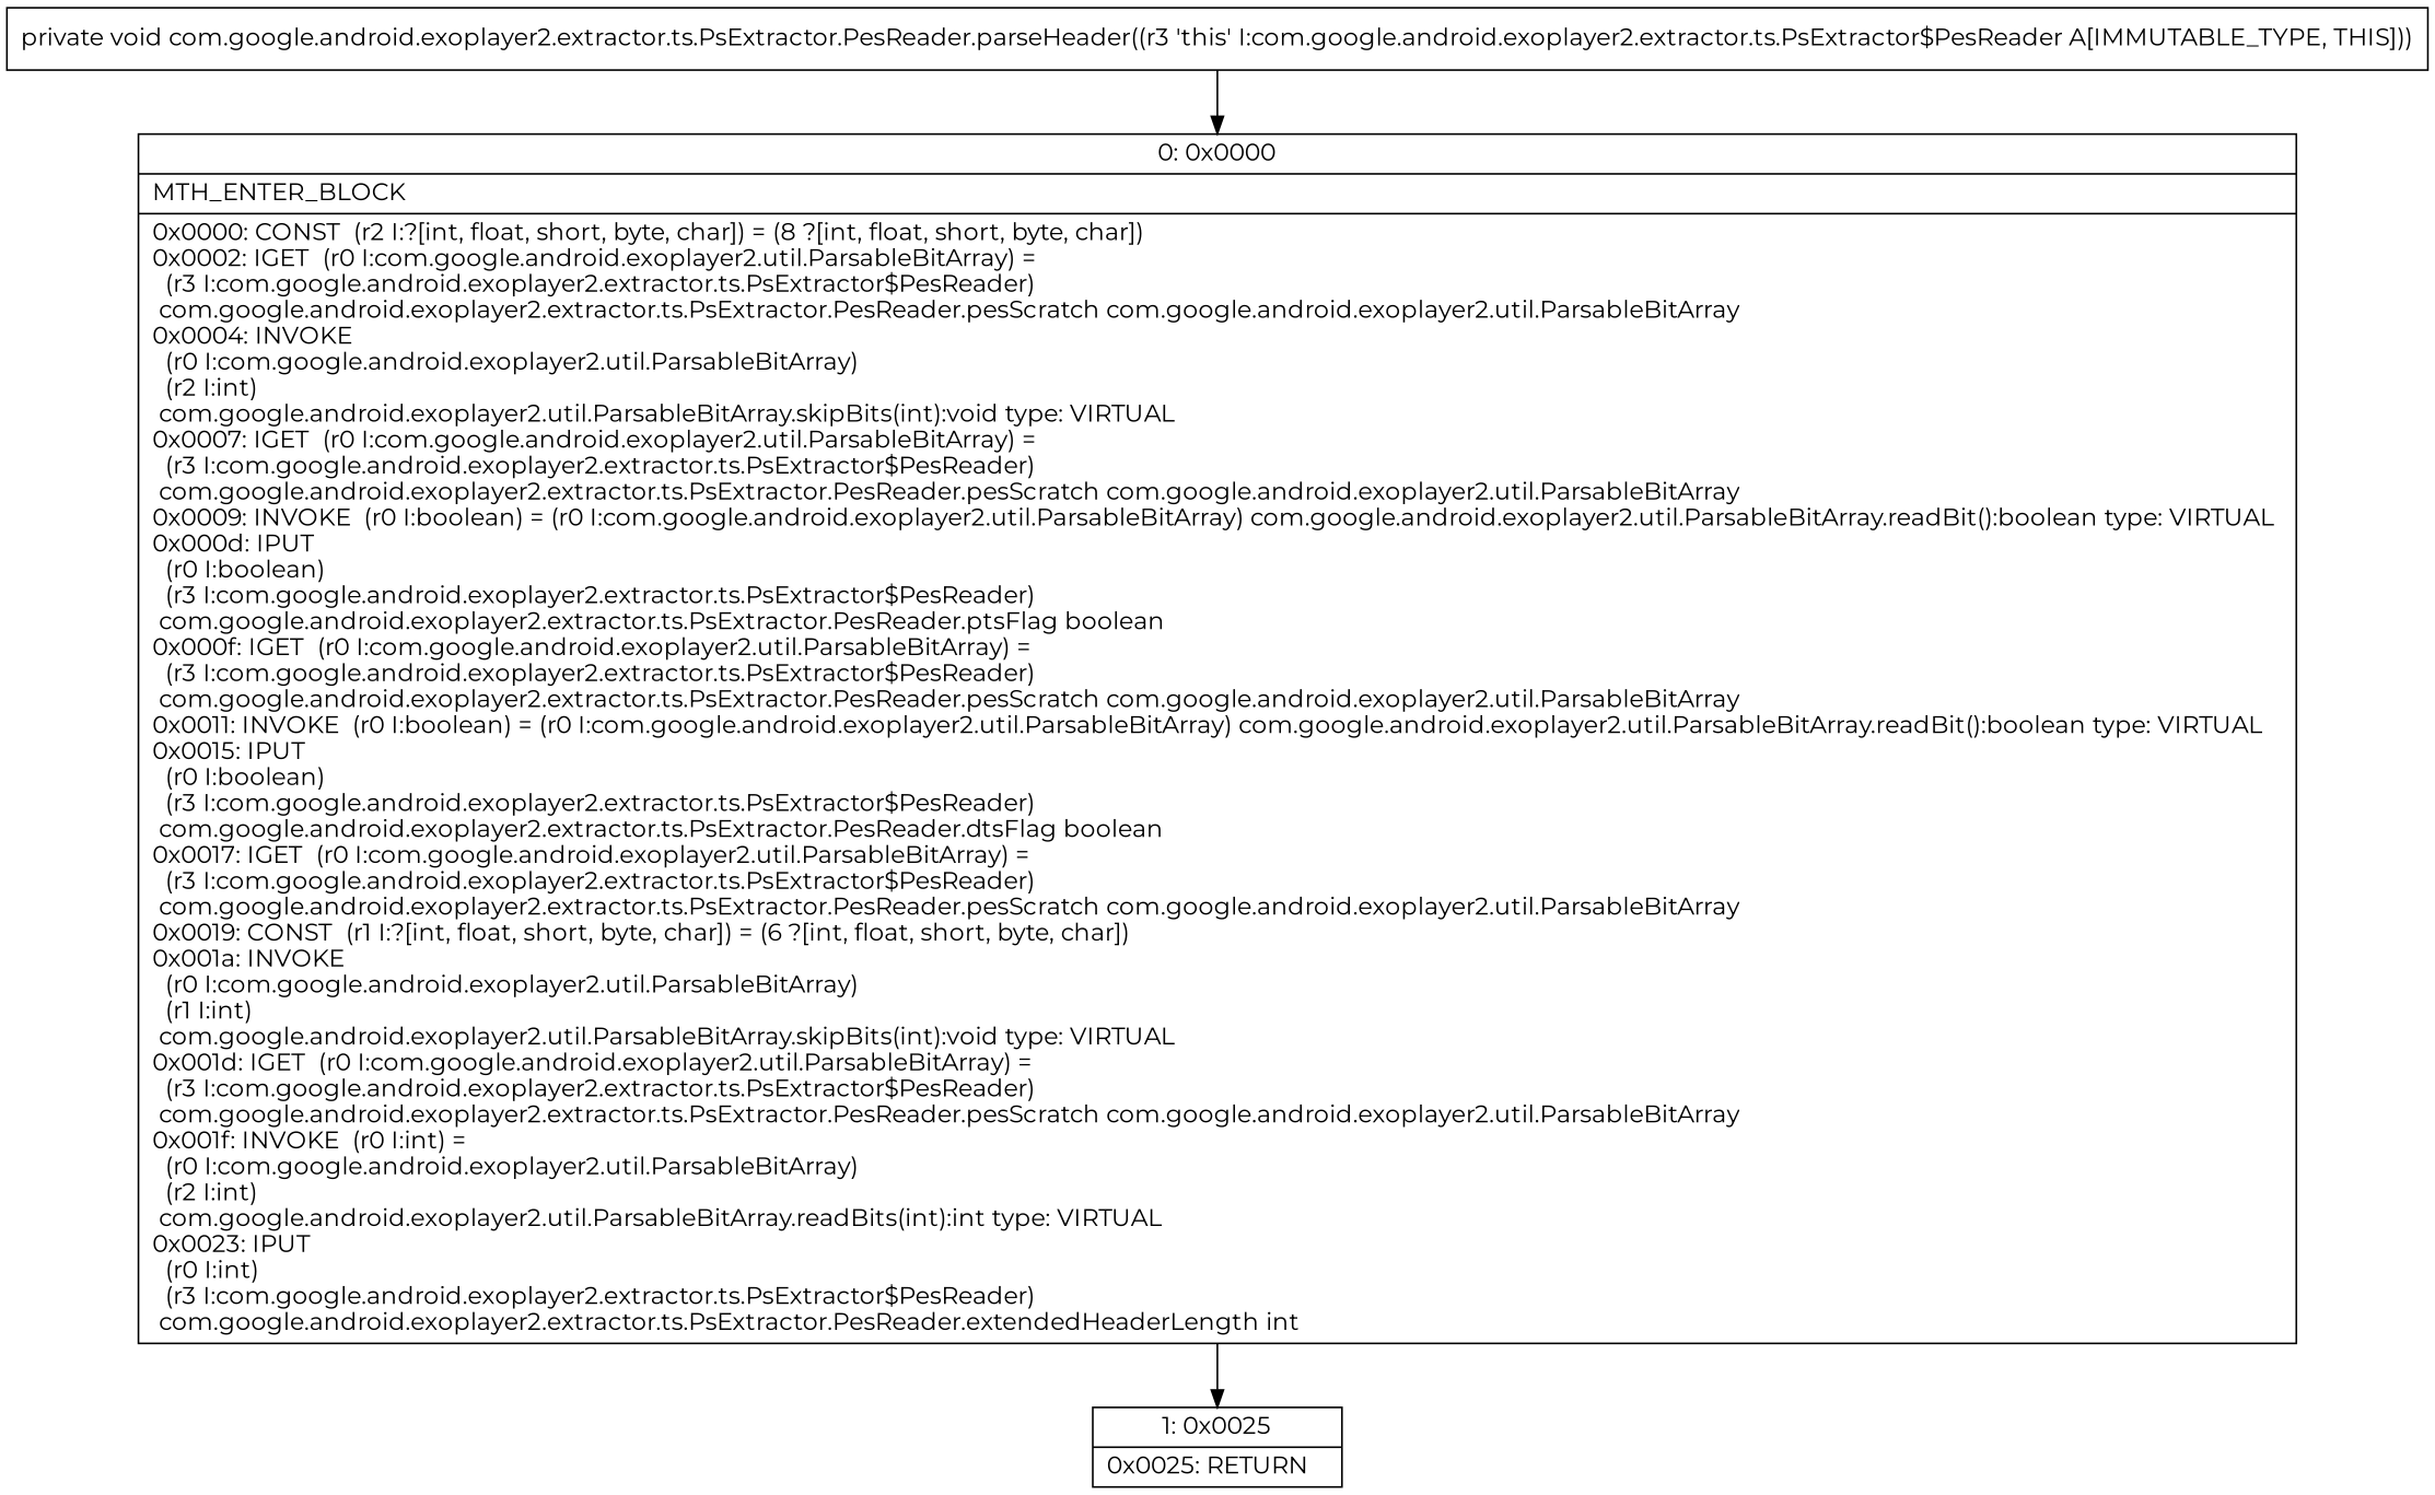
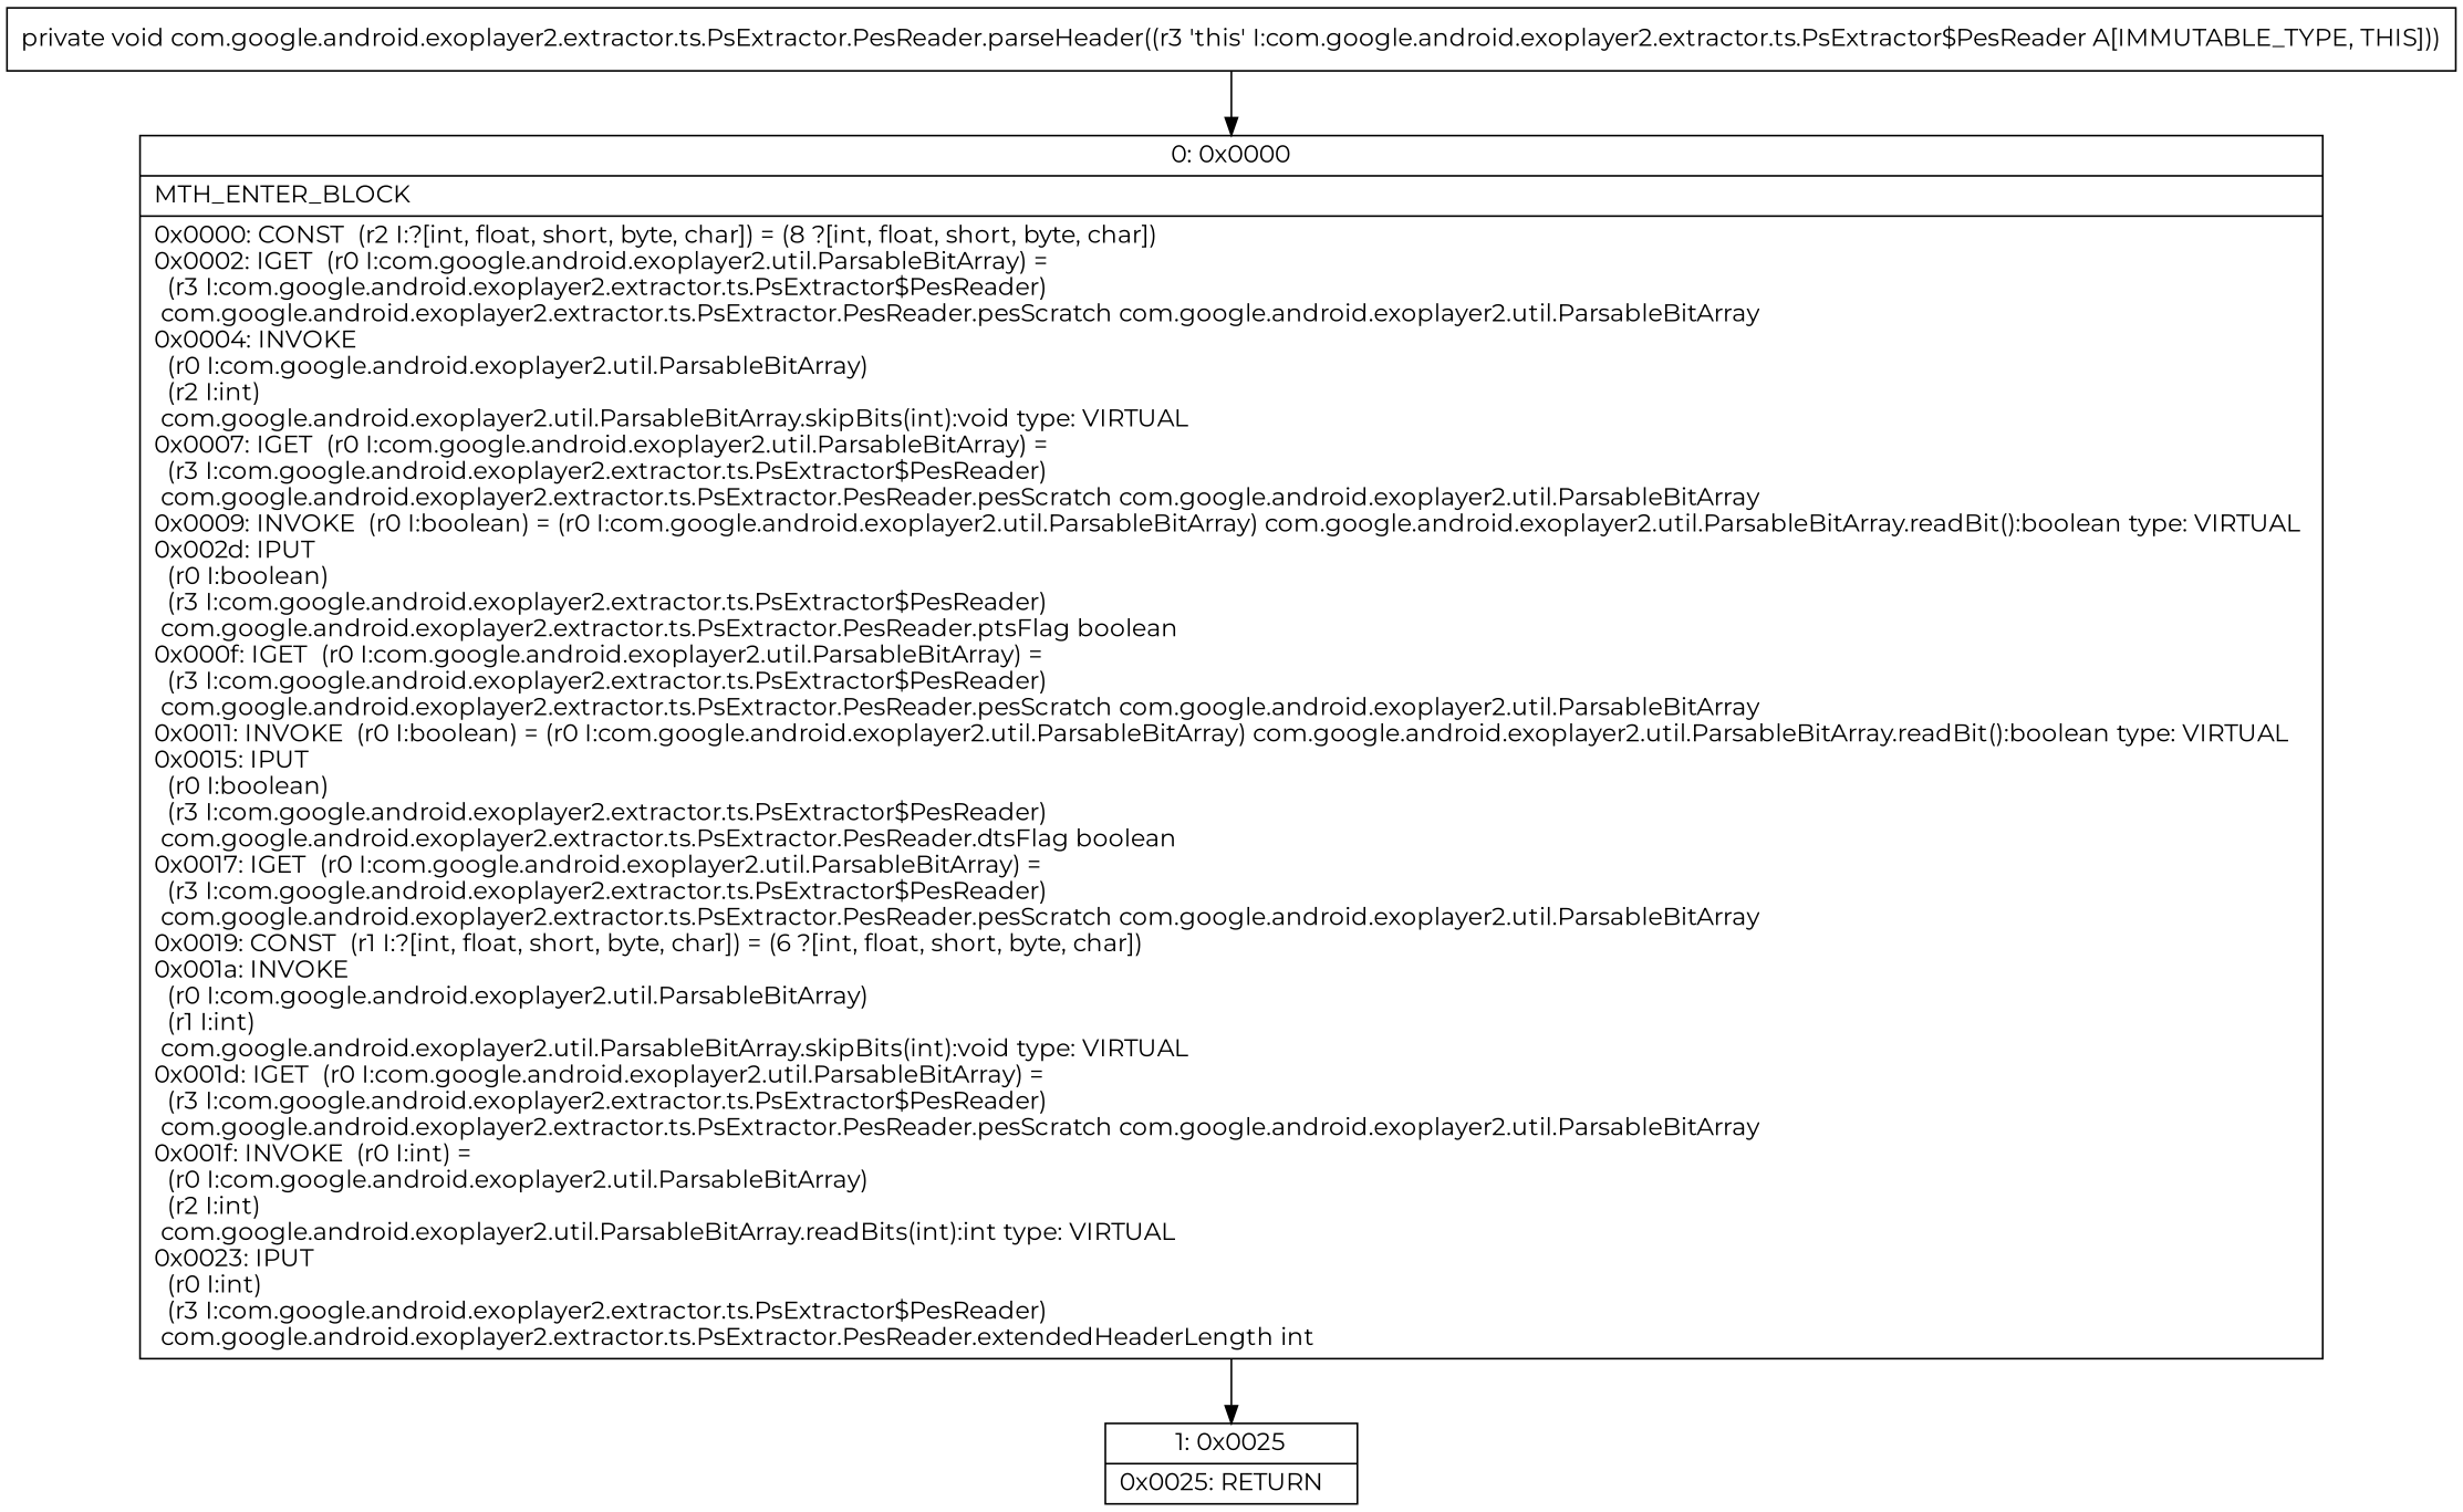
  digraph {
    fontname=Montserrat
    node [shape=record fontname=Montserrat]
    edge [fontname=Montserrat]
-   n1 [label="{0\:\ 0x0000|MTH_ENTER_BLOCK\l|0x0000: CONST  (r2 I:?[int, float, short, byte, char]) = (8 ?[int, float, short, byte, char]) \l0x0002: IGET  (r0 I:com.google.android.exoplayer2.util.ParsableBitArray) = \l  (r3 I:com.google.android.exoplayer2.extractor.ts.PsExtractor$PesReader)\l com.google.android.exoplayer2.extractor.ts.PsExtractor.PesReader.pesScratch com.google.android.exoplayer2.util.ParsableBitArray \l0x0004: INVOKE  \l  (r0 I:com.google.android.exoplayer2.util.ParsableBitArray)\l  (r2 I:int)\l com.google.android.exoplayer2.util.ParsableBitArray.skipBits(int):void type: VIRTUAL \l0x0007: IGET  (r0 I:com.google.android.exoplayer2.util.ParsableBitArray) = \l  (r3 I:com.google.android.exoplayer2.extractor.ts.PsExtractor$PesReader)\l com.google.android.exoplayer2.extractor.ts.PsExtractor.PesReader.pesScratch com.google.android.exoplayer2.util.ParsableBitArray \l0x0009: INVOKE  (r0 I:boolean) = (r0 I:com.google.android.exoplayer2.util.ParsableBitArray) com.google.android.exoplayer2.util.ParsableBitArray.readBit():boolean type: VIRTUAL \l0x000d: IPUT  \l  (r0 I:boolean)\l  (r3 I:com.google.android.exoplayer2.extractor.ts.PsExtractor$PesReader)\l com.google.android.exoplayer2.extractor.ts.PsExtractor.PesReader.ptsFlag boolean \l0x000f: IGET  (r0 I:com.google.android.exoplayer2.util.ParsableBitArray) = \l  (r3 I:com.google.android.exoplayer2.extractor.ts.PsExtractor$PesReader)\l com.google.android.exoplayer2.extractor.ts.PsExtractor.PesReader.pesScratch com.google.android.exoplayer2.util.ParsableBitArray \l0x0011: INVOKE  (r0 I:boolean) = (r0 I:com.google.android.exoplayer2.util.ParsableBitArray) com.google.android.exoplayer2.util.ParsableBitArray.readBit():boolean type: VIRTUAL \l0x0015: IPUT  \l  (r0 I:boolean)\l  (r3 I:com.google.android.exoplayer2.extractor.ts.PsExtractor$PesReader)\l com.google.android.exoplayer2.extractor.ts.PsExtractor.PesReader.dtsFlag boolean \l0x0017: IGET  (r0 I:com.google.android.exoplayer2.util.ParsableBitArray) = \l  (r3 I:com.google.android.exoplayer2.extractor.ts.PsExtractor$PesReader)\l com.google.android.exoplayer2.extractor.ts.PsExtractor.PesReader.pesScratch com.google.android.exoplayer2.util.ParsableBitArray \l0x0019: CONST  (r1 I:?[int, float, short, byte, char]) = (6 ?[int, float, short, byte, char]) \l0x001a: INVOKE  \l  (r0 I:com.google.android.exoplayer2.util.ParsableBitArray)\l  (r1 I:int)\l com.google.android.exoplayer2.util.ParsableBitArray.skipBits(int):void type: VIRTUAL \l0x001d: IGET  (r0 I:com.google.android.exoplayer2.util.ParsableBitArray) = \l  (r3 I:com.google.android.exoplayer2.extractor.ts.PsExtractor$PesReader)\l com.google.android.exoplayer2.extractor.ts.PsExtractor.PesReader.pesScratch com.google.android.exoplayer2.util.ParsableBitArray \l0x001f: INVOKE  (r0 I:int) = \l  (r0 I:com.google.android.exoplayer2.util.ParsableBitArray)\l  (r2 I:int)\l com.google.android.exoplayer2.util.ParsableBitArray.readBits(int):int type: VIRTUAL \l0x0023: IPUT  \l  (r0 I:int)\l  (r3 I:com.google.android.exoplayer2.extractor.ts.PsExtractor$PesReader)\l com.google.android.exoplayer2.extractor.ts.PsExtractor.PesReader.extendedHeaderLength int \l}"]
+   n1 [label="{0\:\ 0x0000|MTH_ENTER_BLOCK\l|0x0000: CONST  (r2 I:?[int, float, short, byte, char]) = (8 ?[int, float, short, byte, char]) \l0x0002: IGET  (r0 I:com.google.android.exoplayer2.util.ParsableBitArray) = \l  (r3 I:com.google.android.exoplayer2.extractor.ts.PsExtractor$PesReader)\l com.google.android.exoplayer2.extractor.ts.PsExtractor.PesReader.pesScratch com.google.android.exoplayer2.util.ParsableBitArray \l0x0004: INVOKE  \l  (r0 I:com.google.android.exoplayer2.util.ParsableBitArray)\l  (r2 I:int)\l com.google.android.exoplayer2.util.ParsableBitArray.skipBits(int):void type: VIRTUAL \l0x0007: IGET  (r0 I:com.google.android.exoplayer2.util.ParsableBitArray) = \l  (r3 I:com.google.android.exoplayer2.extractor.ts.PsExtractor$PesReader)\l com.google.android.exoplayer2.extractor.ts.PsExtractor.PesReader.pesScratch com.google.android.exoplayer2.util.ParsableBitArray \l0x0009: INVOKE  (r0 I:boolean) = (r0 I:com.google.android.exoplayer2.util.ParsableBitArray) com.google.android.exoplayer2.util.ParsableBitArray.readBit():boolean type: VIRTUAL \l0x002d: IPUT  \l  (r0 I:boolean)\l  (r3 I:com.google.android.exoplayer2.extractor.ts.PsExtractor$PesReader)\l com.google.android.exoplayer2.extractor.ts.PsExtractor.PesReader.ptsFlag boolean \l0x000f: IGET  (r0 I:com.google.android.exoplayer2.util.ParsableBitArray) = \l  (r3 I:com.google.android.exoplayer2.extractor.ts.PsExtractor$PesReader)\l com.google.android.exoplayer2.extractor.ts.PsExtractor.PesReader.pesScratch com.google.android.exoplayer2.util.ParsableBitArray \l0x0011: INVOKE  (r0 I:boolean) = (r0 I:com.google.android.exoplayer2.util.ParsableBitArray) com.google.android.exoplayer2.util.ParsableBitArray.readBit():boolean type: VIRTUAL \l0x0015: IPUT  \l  (r0 I:boolean)\l  (r3 I:com.google.android.exoplayer2.extractor.ts.PsExtractor$PesReader)\l com.google.android.exoplayer2.extractor.ts.PsExtractor.PesReader.dtsFlag boolean \l0x0017: IGET  (r0 I:com.google.android.exoplayer2.util.ParsableBitArray) = \l  (r3 I:com.google.android.exoplayer2.extractor.ts.PsExtractor$PesReader)\l com.google.android.exoplayer2.extractor.ts.PsExtractor.PesReader.pesScratch com.google.android.exoplayer2.util.ParsableBitArray \l0x0019: CONST  (r1 I:?[int, float, short, byte, char]) = (6 ?[int, float, short, byte, char]) \l0x001a: INVOKE  \l  (r0 I:com.google.android.exoplayer2.util.ParsableBitArray)\l  (r1 I:int)\l com.google.android.exoplayer2.util.ParsableBitArray.skipBits(int):void type: VIRTUAL \l0x001d: IGET  (r0 I:com.google.android.exoplayer2.util.ParsableBitArray) = \l  (r3 I:com.google.android.exoplayer2.extractor.ts.PsExtractor$PesReader)\l com.google.android.exoplayer2.extractor.ts.PsExtractor.PesReader.pesScratch com.google.android.exoplayer2.util.ParsableBitArray \l0x001f: INVOKE  (r0 I:int) = \l  (r0 I:com.google.android.exoplayer2.util.ParsableBitArray)\l  (r2 I:int)\l com.google.android.exoplayer2.util.ParsableBitArray.readBits(int):int type: VIRTUAL \l0x0023: IPUT  \l  (r0 I:int)\l  (r3 I:com.google.android.exoplayer2.extractor.ts.PsExtractor$PesReader)\l com.google.android.exoplayer2.extractor.ts.PsExtractor.PesReader.extendedHeaderLength int \l}"]
    n2 [label="{1\:\ 0x0025|0x0025: RETURN   \l}"]
    n3 [label="{private void com.google.android.exoplayer2.extractor.ts.PsExtractor.PesReader.parseHeader((r3 'this' I:com.google.android.exoplayer2.extractor.ts.PsExtractor$PesReader A[IMMUTABLE_TYPE, THIS])) }"]
    n1 -> n2
    n3 -> n1
  }
